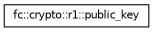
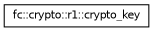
  digraph {
    rankdir=TB
    fontname="DejaVu Sans"
-   n1 [color=black fillcolor=white fontname="DejaVu Sans" fontsize=10 height=0.2 label="fc::crypto::r1::public_key" shape=record style=filled width=0.4]
+   n1 [color=black fillcolor=white fontname="DejaVu Sans" fontsize=10 height=0.2 label="fc::crypto::r1::crypto_key" shape=record style=filled width=0.4]
  }
